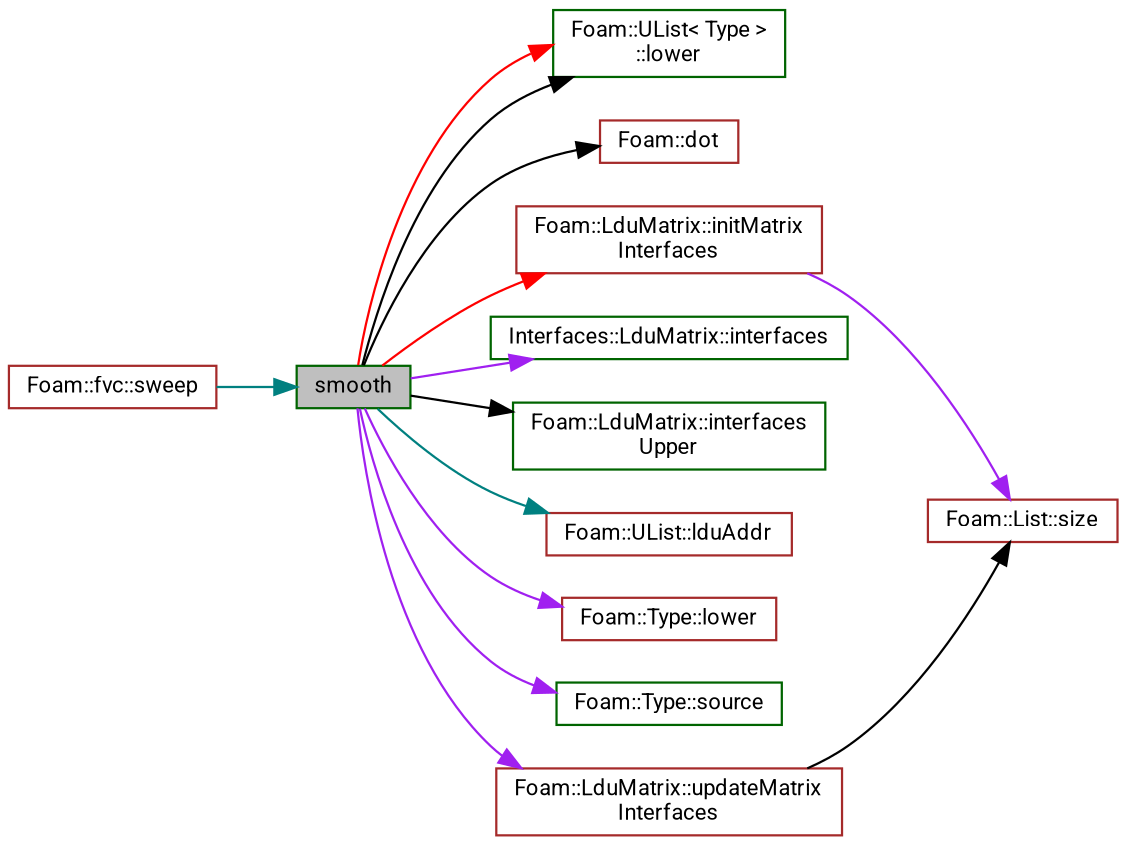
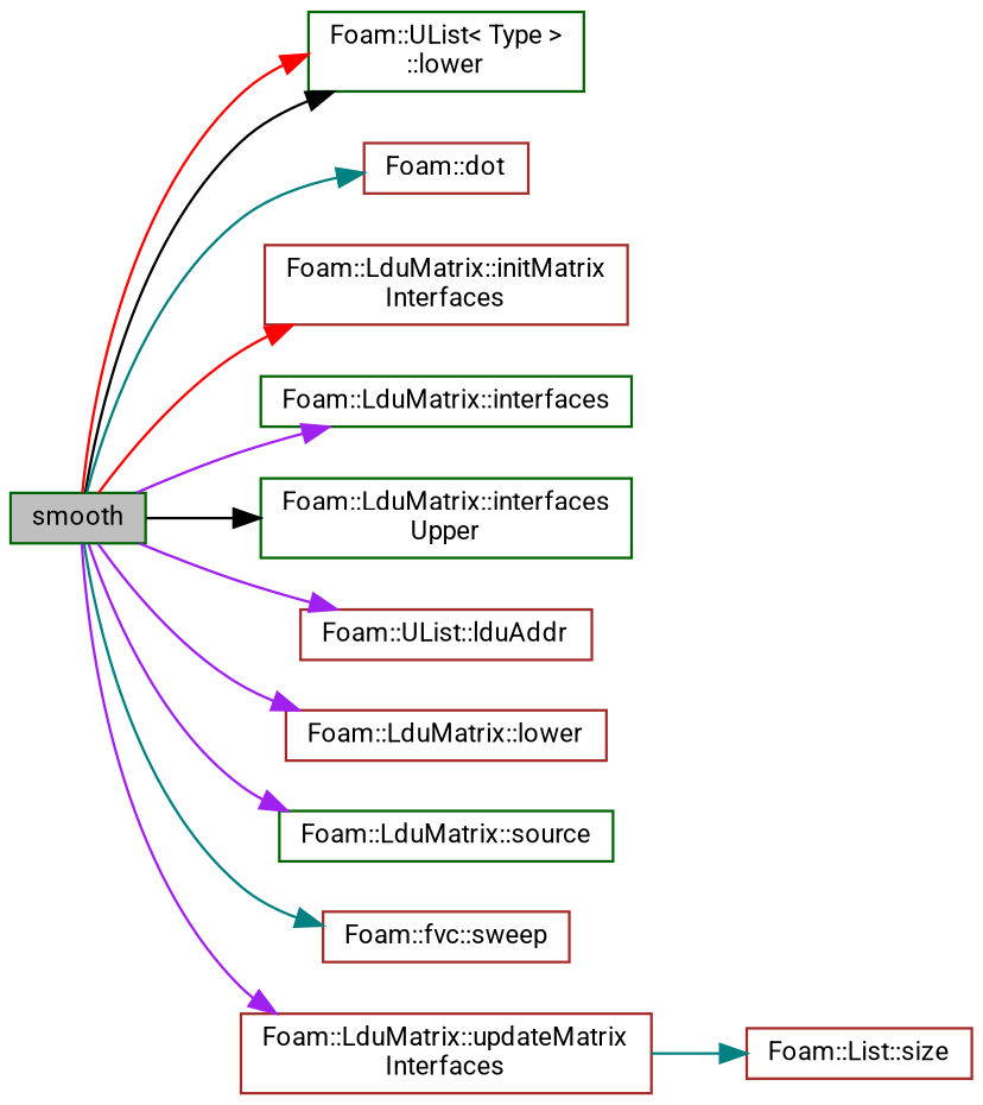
  digraph {
    fontname=Roboto
    rankdir=LR
    node [color=brown fontname=Roboto fontsize=10 shape=record]
    edge [color=purple fontname=Roboto fontsize=10 labelfontname=Helvetica labelfontsize=10 style=solid]
    n1 [color=darkgreen fillcolor=grey75 fontcolor=black height=0.2 label=smooth style=filled width=0.4]
    n2 [color=darkgreen height=0.2 label="Foam::UList\< Type \>\l::lower" width=0.4]
    n3 [height=0.2 label="Foam::dot" width=0.4]
    n4 [height=0.2 label="Foam::LduMatrix::initMatrix\lInterfaces" width=0.4]
-   n5 [color=darkgreen height=0.2 label="Interfaces::LduMatrix::interfaces" width=0.4]
+   n5 [color=darkgreen height=0.2 label="Foam::LduMatrix::interfaces" width=0.4]
    n6 [color=darkgreen height=0.2 label="Foam::LduMatrix::interfaces\lUpper" width=0.4]
    n7 [height=0.2 label="Foam::UList::lduAddr" width=0.4]
-   n8 [height=0.2 label="Foam::Type::lower" width=0.4]
-   n9 [color=darkgreen height=0.2 label="Foam::Type::source" width=0.4]
+   n8 [height=0.2 label="Foam::LduMatrix::lower" width=0.4]
+   n9 [color=darkgreen height=0.2 label="Foam::LduMatrix::source" width=0.4]
    n10 [height=0.2 label="Foam::fvc::sweep" width=0.4]
    n11 [height=0.2 label="Foam::LduMatrix::updateMatrix\lInterfaces" width=0.4]
    n12 [height=0.2 label="Foam::List::size" width=0.4]
    n1 -> n2 [color=black]
    n1 -> n2 [color=red]
-   n1 -> n3 [color=black]
+   n1 -> n3 [color=teal]
    n1 -> n4 [color=red]
    n1 -> n5
    n1 -> n6 [color=black]
-   n1 -> n7 [color=teal]
+   n1 -> n7
    n1 -> n8
    n1 -> n9
-   n10 -> n1 [color=teal]
+   n1 -> n10 [color=teal]
    n1 -> n11
-   n4 -> n12
-   n11 -> n12 [color=black]
+   n11 -> n12 [color=teal]
  }
